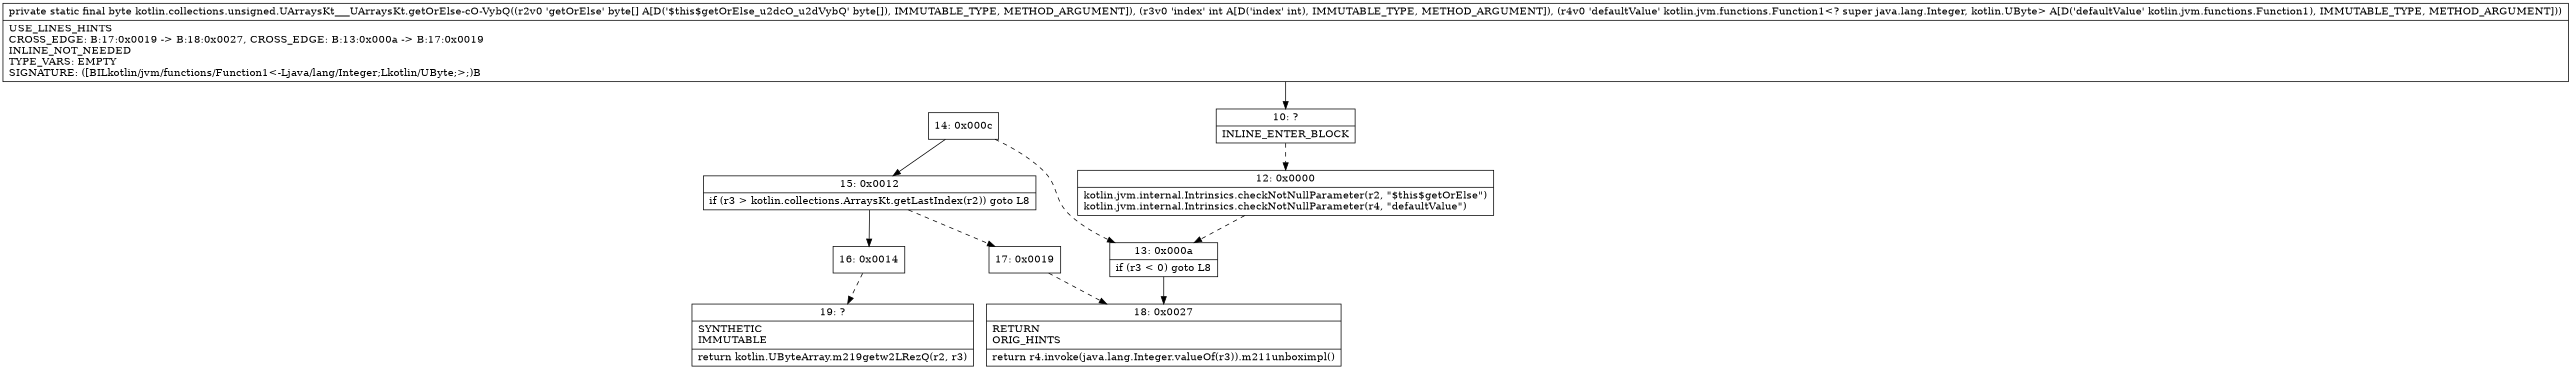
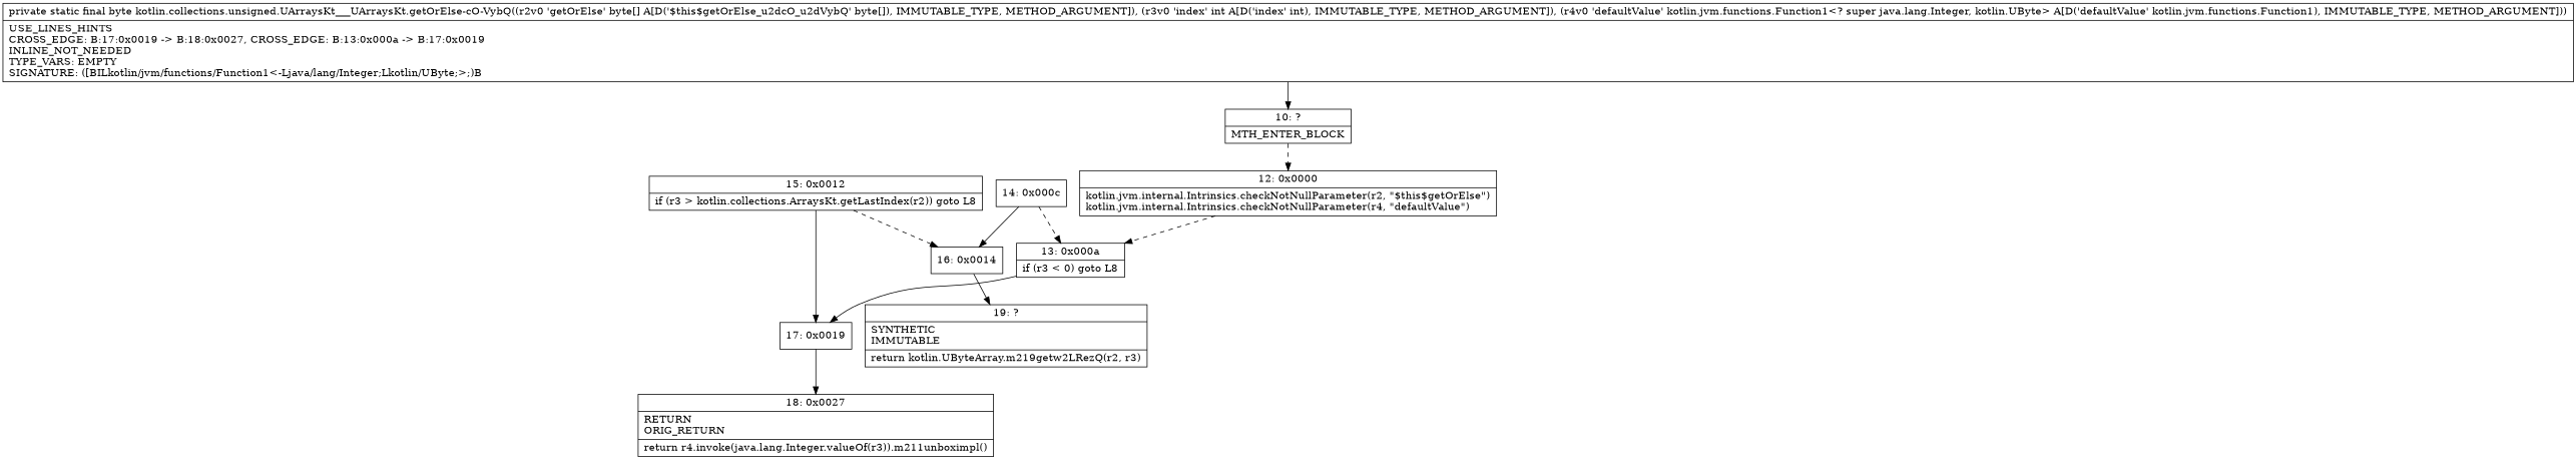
  digraph {
    node [shape=record]
-   n1 [label="{10\:\ ?|INLINE_ENTER_BLOCK\l}"]
+   n1 [label="{10\:\ ?|MTH_ENTER_BLOCK\l}"]
    n2 [label="{12\:\ 0x0000|kotlin.jvm.internal.Intrinsics.checkNotNullParameter(r2, \"$this$getOrElse\")\lkotlin.jvm.internal.Intrinsics.checkNotNullParameter(r4, \"defaultValue\")\l}"]
    n3 [label="{13\:\ 0x000a|if (r3 \< 0) goto L8\l}"]
    n4 [label="{17\:\ 0x0019}"]
    n5 [label="{14\:\ 0x000c}"]
    n6 [label="{15\:\ 0x0012|if (r3 \> kotlin.collections.ArraysKt.getLastIndex(r2)) goto L8\l}"]
-   n7 [label="{18\:\ 0x0027|RETURN\lORIG_HINTS\l|return r4.invoke(java.lang.Integer.valueOf(r3)).m211unboximpl()\l}"]
+   n7 [label="{18\:\ 0x0027|RETURN\lORIG_RETURN\l|return r4.invoke(java.lang.Integer.valueOf(r3)).m211unboximpl()\l}"]
    n8 [label="{16\:\ 0x0014}"]
    n9 [label="{19\:\ ?|SYNTHETIC\lIMMUTABLE\l|return kotlin.UByteArray.m219getw2LRezQ(r2, r3)\l}"]
    n10 [label="{private static final byte kotlin.collections.unsigned.UArraysKt___UArraysKt.getOrElse\-cO\-VybQ((r2v0 'getOrElse' byte[] A[D('$this$getOrElse_u2dcO_u2dVybQ' byte[]), IMMUTABLE_TYPE, METHOD_ARGUMENT]), (r3v0 'index' int A[D('index' int), IMMUTABLE_TYPE, METHOD_ARGUMENT]), (r4v0 'defaultValue' kotlin.jvm.functions.Function1\<? super java.lang.Integer, kotlin.UByte\> A[D('defaultValue' kotlin.jvm.functions.Function1), IMMUTABLE_TYPE, METHOD_ARGUMENT]))  | USE_LINES_HINTS\lCROSS_EDGE: B:17:0x0019 \-\> B:18:0x0027, CROSS_EDGE: B:13:0x000a \-\> B:17:0x0019\lINLINE_NOT_NEEDED\lTYPE_VARS: EMPTY\lSIGNATURE: ([BILkotlin\/jvm\/functions\/Function1\<\-Ljava\/lang\/Integer;Lkotlin\/UByte;\>;)B\l}"]
    n1 -> n2 [style=dashed]
    n2 -> n3 [style=dashed]
-   n3 -> n7
-   n4 -> n7 [style=dashed]
+   n3 -> n4
+   n4 -> n7
    n5 -> n3 [style=dashed]
-   n5 -> n6
-   n6 -> n4 [style=dashed]
-   n6 -> n8 [style=solid]
-   n8 -> n9 [style=dashed]
+   n5 -> n8
+   n6 -> n4
+   n6 -> n8 [style=dashed]
+   n8 -> n9
    n10 -> n1
  }
